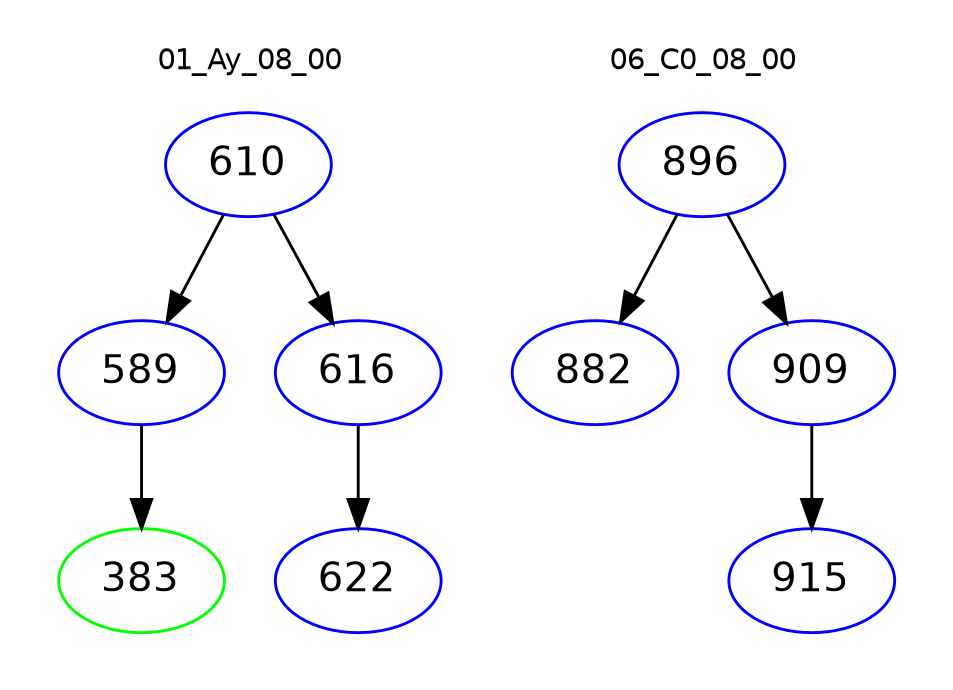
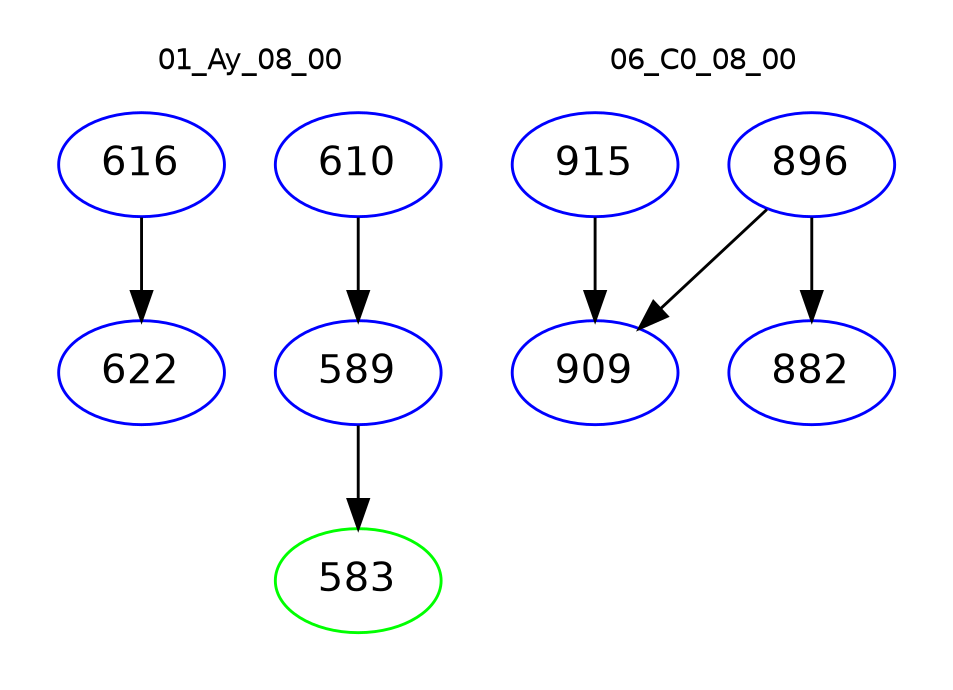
  digraph {
    fontname="DejaVu Sans"
    node [color=blue fontname="DejaVu Sans"]
    edge [color=black fontname="DejaVu Sans"]
    n1 [label=610]
    n2 [label=589]
    n3 [label=616]
-   n4 [color=green label=383]
+   n4 [color=green label=583]
    n5 [label=622]
    n6 [label=896]
    n7 [label=882]
    n8 [label=909]
    n9 [label=915]
    subgraph cluster_1 {
      color=white
      fontsize=10
      label="01_Ay_08_00"
      n1
      n2
      n3
      n4
      n5
    }
    subgraph cluster_2 {
      color=white
      fontsize=10
      label="06_C0_08_00"
      n6
      n7
      n8
      n9
    }
    n1 -> n2
-   n1 -> n3
    n2 -> n4
    n3 -> n5
    n6 -> n7
    n6 -> n8
-   n8 -> n9
+   n9 -> n8
  }
